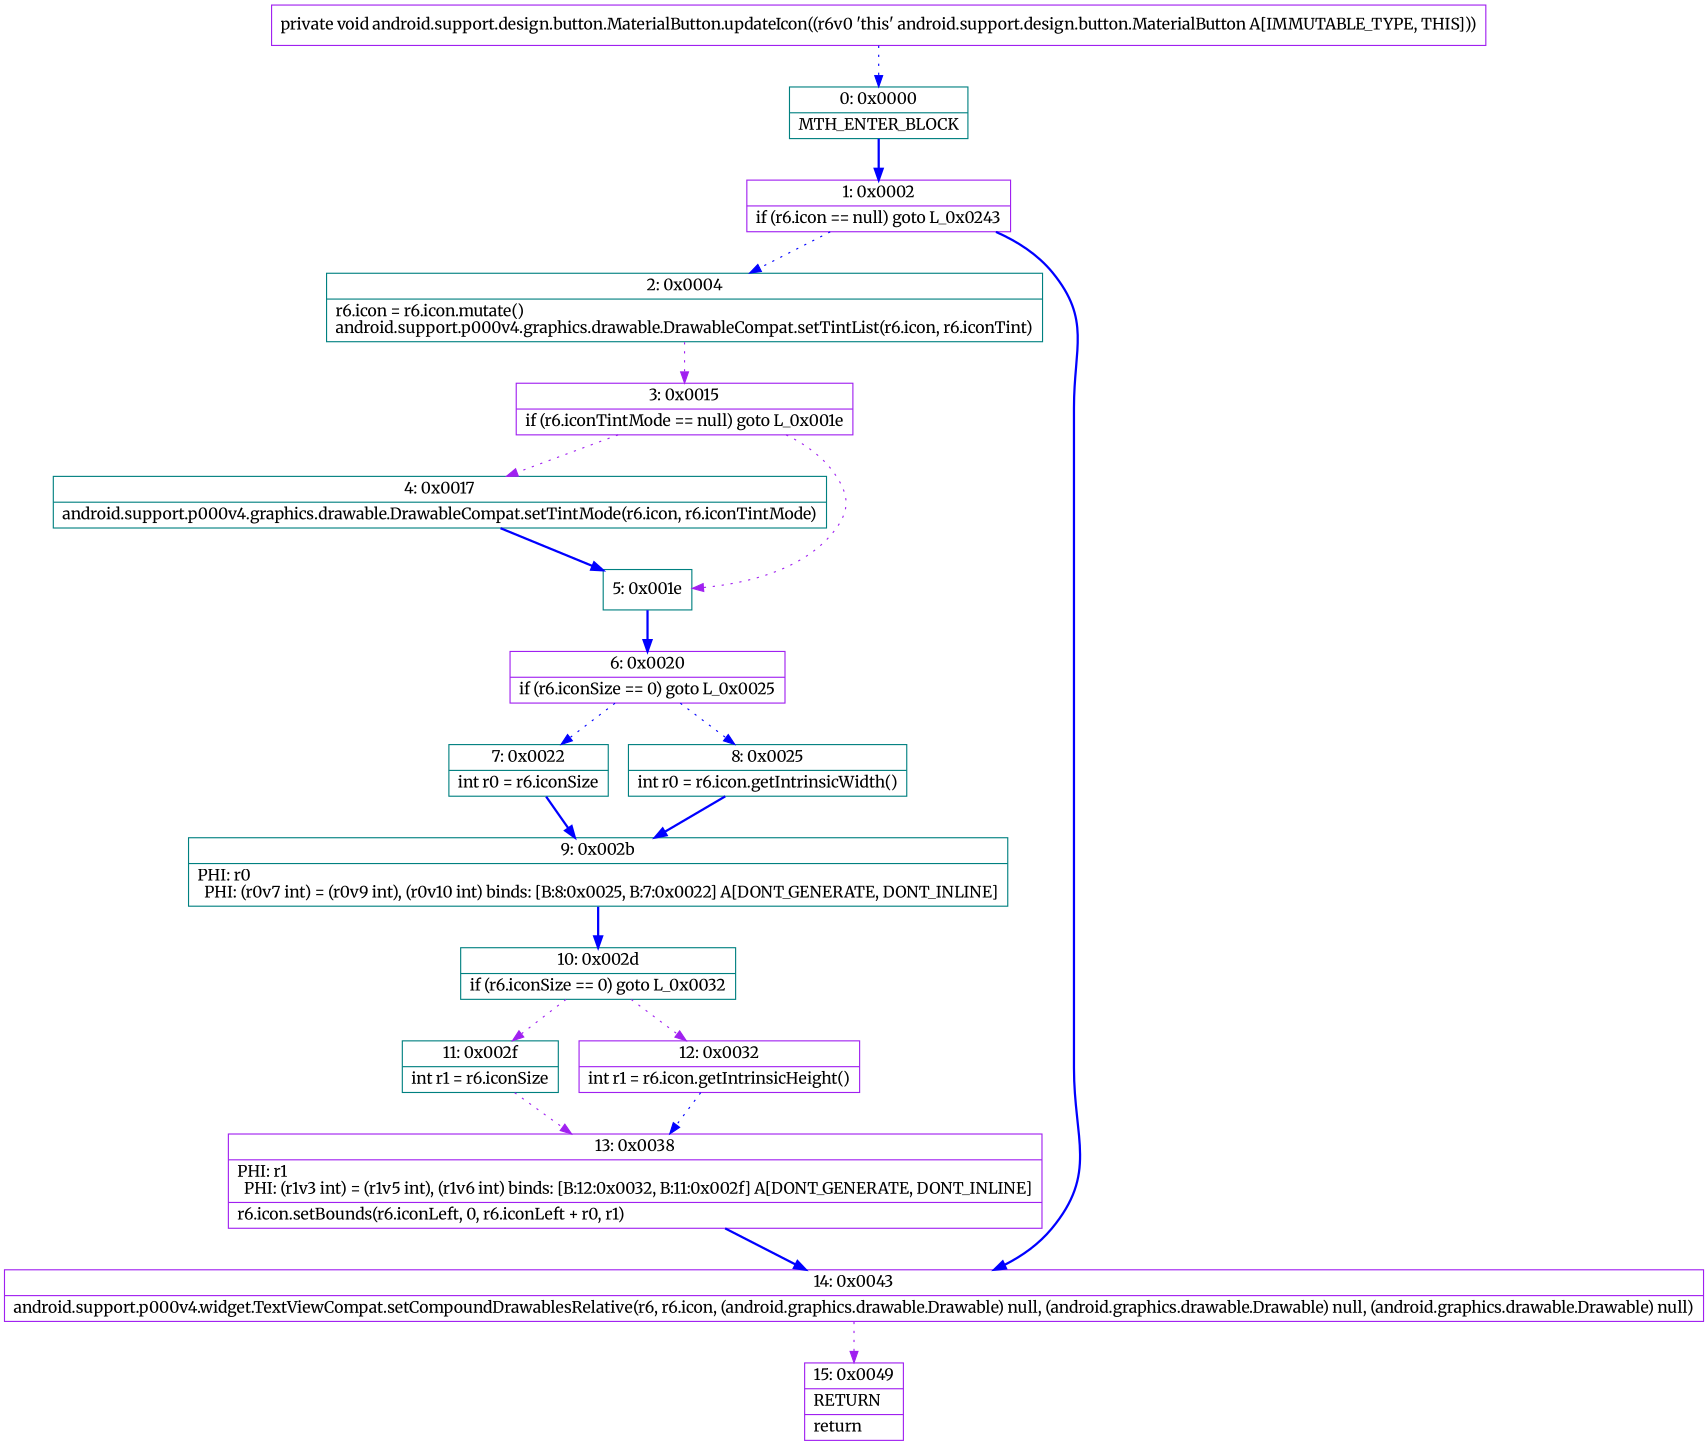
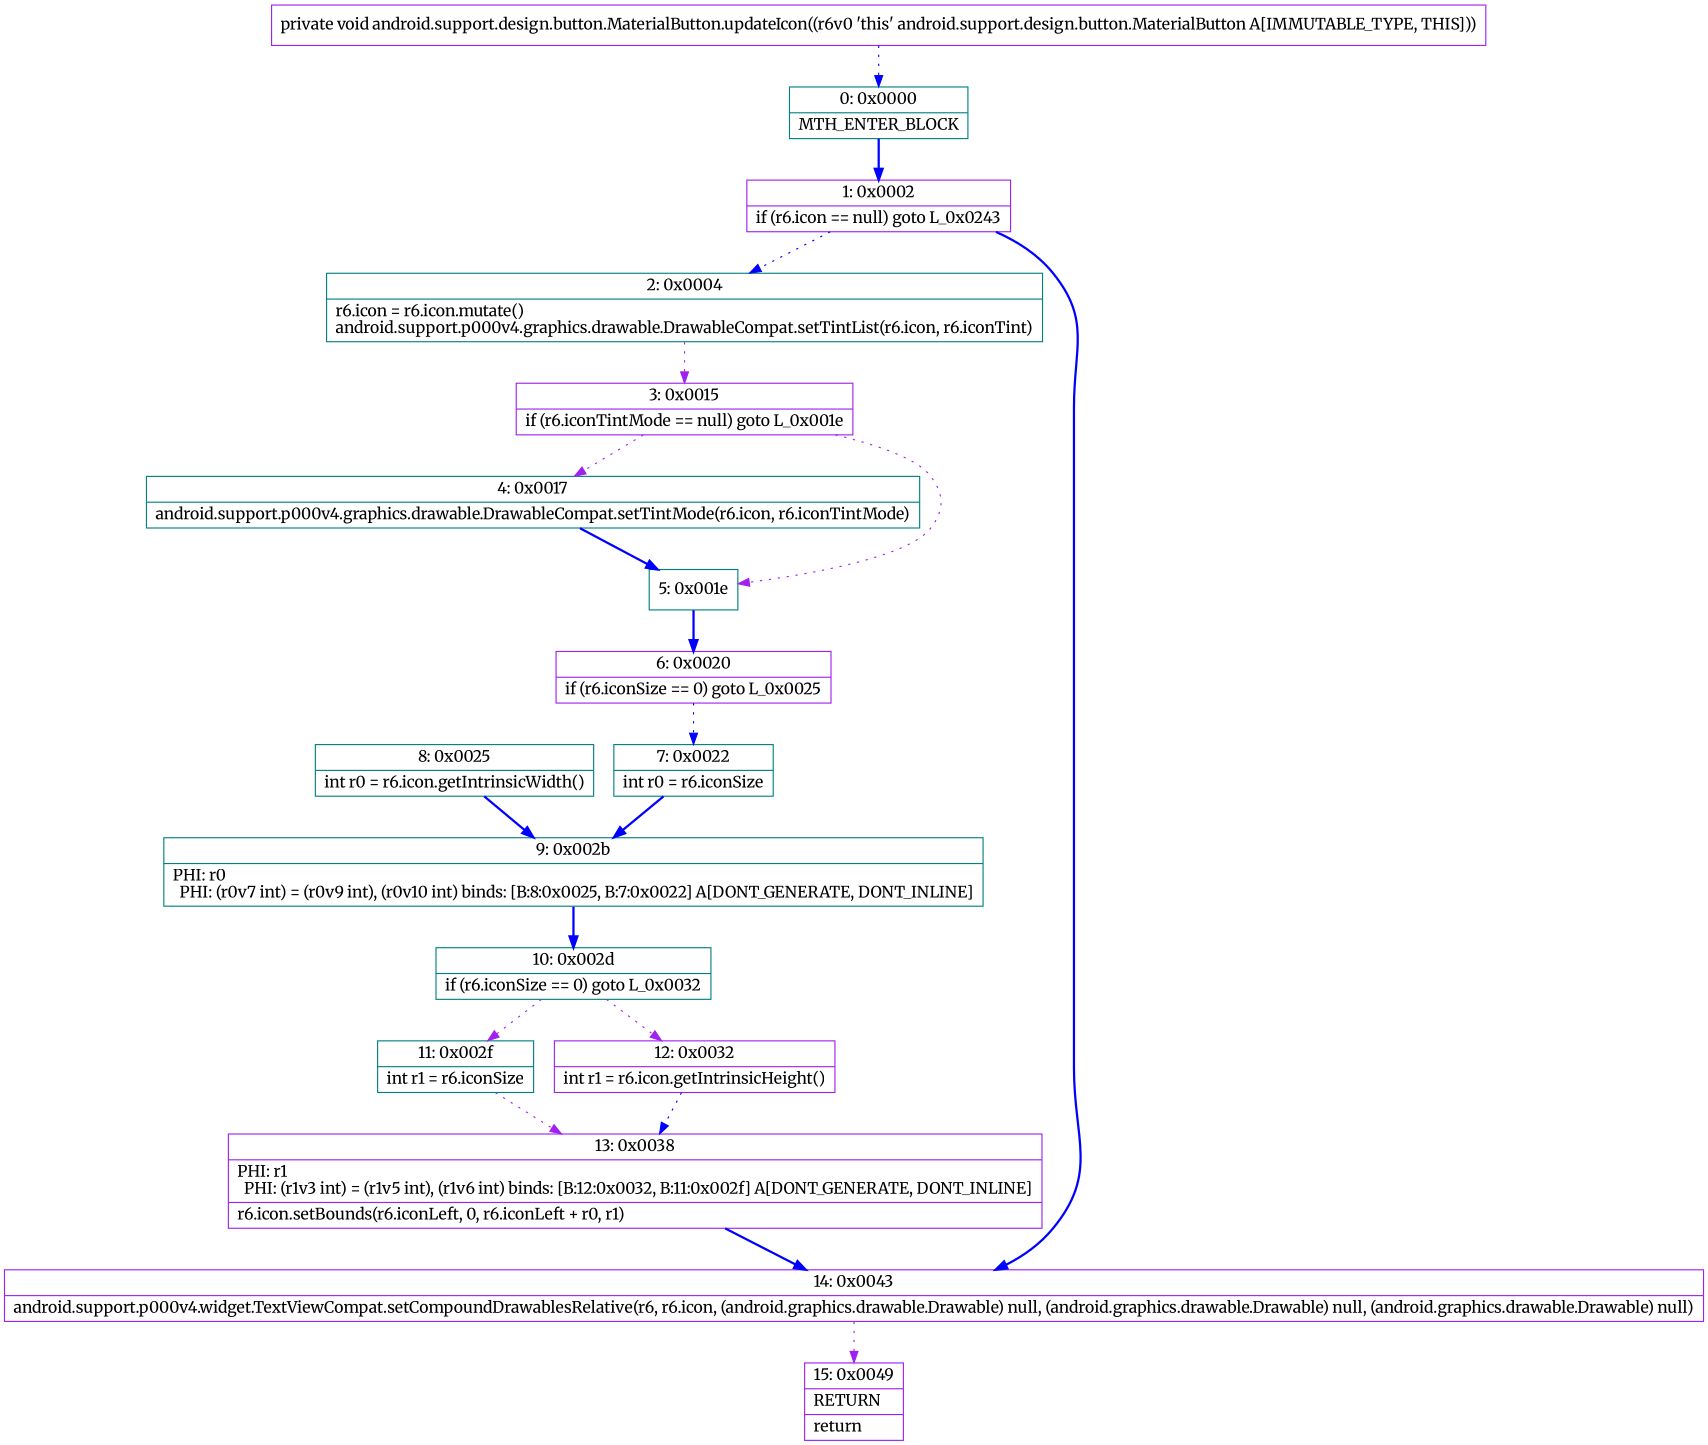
  digraph {
    fontname=Merriweather
    node [color=teal fontname=Merriweather shape=record]
    edge [color=blue fontname=Merriweather style=dotted]
    n1 [label="{0\:\ 0x0000|MTH_ENTER_BLOCK\l}"]
    n2 [color=purple label="{1\:\ 0x0002|if (r6.icon == null) goto L_0x0243\l}"]
    n3 [label="{2\:\ 0x0004|r6.icon = r6.icon.mutate()\landroid.support.p000v4.graphics.drawable.DrawableCompat.setTintList(r6.icon, r6.iconTint)\l}"]
    n4 [color=purple label="{14\:\ 0x0043|android.support.p000v4.widget.TextViewCompat.setCompoundDrawablesRelative(r6, r6.icon, (android.graphics.drawable.Drawable) null, (android.graphics.drawable.Drawable) null, (android.graphics.drawable.Drawable) null)\l}"]
    n5 [color=purple label="{3\:\ 0x0015|if (r6.iconTintMode == null) goto L_0x001e\l}"]
    n6 [color=purple label="{15\:\ 0x0049|RETURN\l|return\l}"]
    n7 [label="{4\:\ 0x0017|android.support.p000v4.graphics.drawable.DrawableCompat.setTintMode(r6.icon, r6.iconTintMode)\l}"]
    n8 [label="{5\:\ 0x001e}"]
    n9 [color=purple label="{6\:\ 0x0020|if (r6.iconSize == 0) goto L_0x0025\l}"]
    n10 [label="{7\:\ 0x0022|int r0 = r6.iconSize\l}"]
    n11 [label="{8\:\ 0x0025|int r0 = r6.icon.getIntrinsicWidth()\l}"]
    n12 [label="{9\:\ 0x002b|PHI: r0 \l  PHI: (r0v7 int) = (r0v9 int), (r0v10 int) binds: [B:8:0x0025, B:7:0x0022] A[DONT_GENERATE, DONT_INLINE]\l}"]
    n13 [label="{10\:\ 0x002d|if (r6.iconSize == 0) goto L_0x0032\l}"]
    n14 [label="{11\:\ 0x002f|int r1 = r6.iconSize\l}"]
    n15 [color=purple label="{12\:\ 0x0032|int r1 = r6.icon.getIntrinsicHeight()\l}"]
    n16 [color=purple label="{13\:\ 0x0038|PHI: r1 \l  PHI: (r1v3 int) = (r1v5 int), (r1v6 int) binds: [B:12:0x0032, B:11:0x002f] A[DONT_GENERATE, DONT_INLINE]\l|r6.icon.setBounds(r6.iconLeft, 0, r6.iconLeft + r0, r1)\l}"]
    n17 [color=purple label="{private void android.support.design.button.MaterialButton.updateIcon((r6v0 'this' android.support.design.button.MaterialButton A[IMMUTABLE_TYPE, THIS])) }"]
    n1 -> n2 [style=bold]
    n2 -> n3
    n2 -> n4 [style=bold]
    n3 -> n5 [color=purple]
    n4 -> n6 [color=purple]
    n5 -> n7 [color=purple]
    n5 -> n8 [color=purple]
    n7 -> n8 [style=bold]
    n8 -> n9 [style=bold]
    n9 -> n10
-   n9 -> n11
    n10 -> n12 [style=bold]
    n11 -> n12 [style=bold]
    n12 -> n13 [style=bold]
    n13 -> n14 [color=purple]
    n13 -> n15 [color=purple]
    n14 -> n16 [color=purple]
    n15 -> n16
    n16 -> n4 [style=bold]
    n17 -> n1
  }
